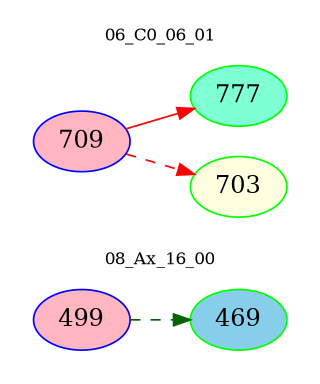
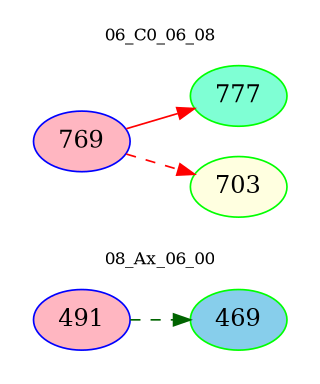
  digraph {
    rankdir=LR
    node [color=green fillcolor=lightpink style=filled]
    edge [color=red style=dashed]
-   n1 [color=blue label=499]
+   n1 [color=blue label=491]
    n2 [fillcolor=skyblue label=469]
-   n3 [color=blue label=709]
+   n3 [color=blue label=769]
    n4 [fillcolor=lightyellow label=703]
    n5 [fillcolor=aquamarine label=777]
    subgraph cluster_1 {
      color=white
      fontsize=10
-     label="08_Ax_16_00"
+     label="08_Ax_06_00"
      n1
      n2
    }
    subgraph cluster_2 {
      color=white
      fontsize=10
-     label="06_C0_06_01"
+     label="06_C0_06_08"
      n3
      n4
      n5
    }
    n1 -> n2 [color=darkgreen]
    n3 -> n4
    n3 -> n5 [style=solid]
  }
